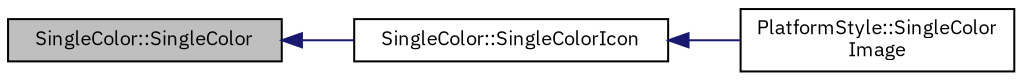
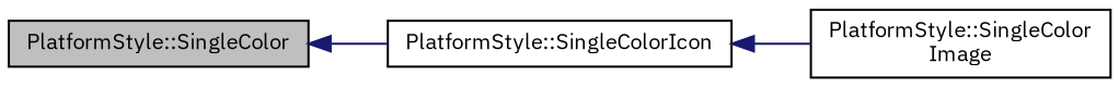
  digraph {
    fontname="IBM Plex Sans"
    rankdir=LR
    node [color=black fillcolor=white fontname="IBM Plex Sans" fontsize=10 shape=record style=filled]
    edge [color=midnightblue dir=back fontname="IBM Plex Sans" fontsize=10 labelfontname=Helvetica labelfontsize=10 style=solid]
-   n1 [fillcolor=grey75 fontcolor=black height=0.2 label="SingleColor::SingleColor" width=0.4]
-   n2 [height=0.2 label="SingleColor::SingleColorIcon" width=0.4]
+   n1 [fillcolor=grey75 fontcolor=black height=0.2 label="PlatformStyle::SingleColor" width=0.4]
+   n2 [height=0.2 label="PlatformStyle::SingleColorIcon" width=0.4]
    n3 [height=0.2 label="PlatformStyle::SingleColor\lImage" width=0.4]
    n1 -> n2
    n2 -> n3
  }
